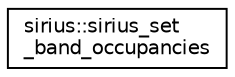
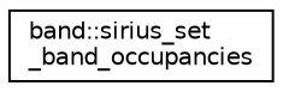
  digraph {
    rankdir=LR
-   n1 [color=black fillcolor=white fontname=Helvetica fontsize=10 height=0.2 label="sirius::sirius_set\l_band_occupancies" shape=record style=filled width=0.4]
+   n1 [color=black fillcolor=white fontname=Helvetica fontsize=10 height=0.2 label="band::sirius_set\l_band_occupancies" shape=record style=filled width=0.4]
  }
